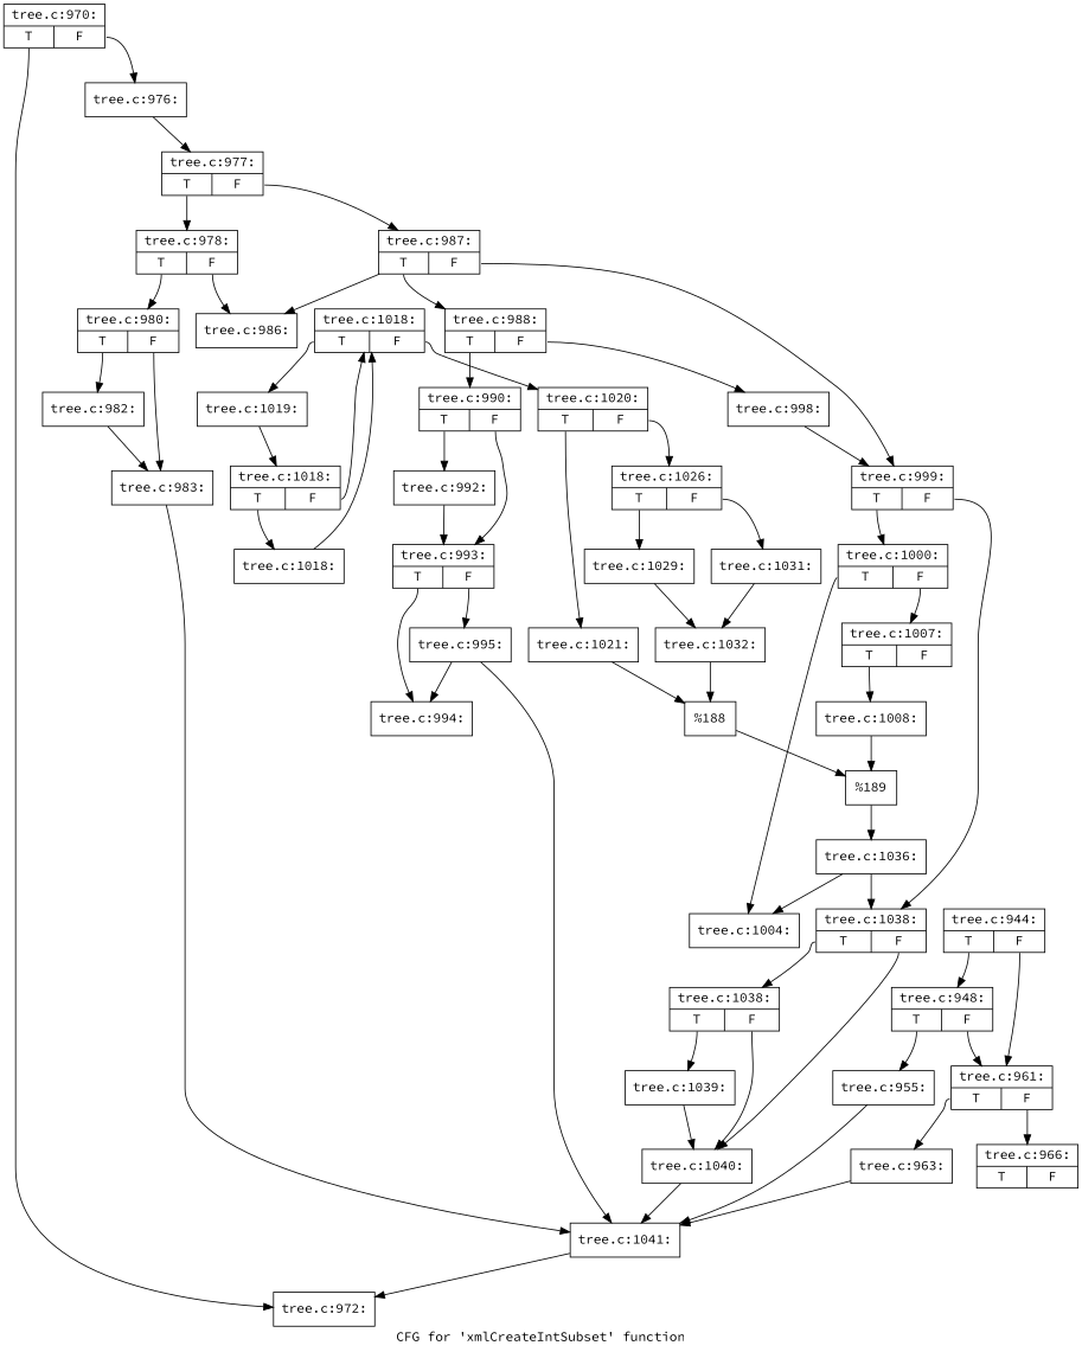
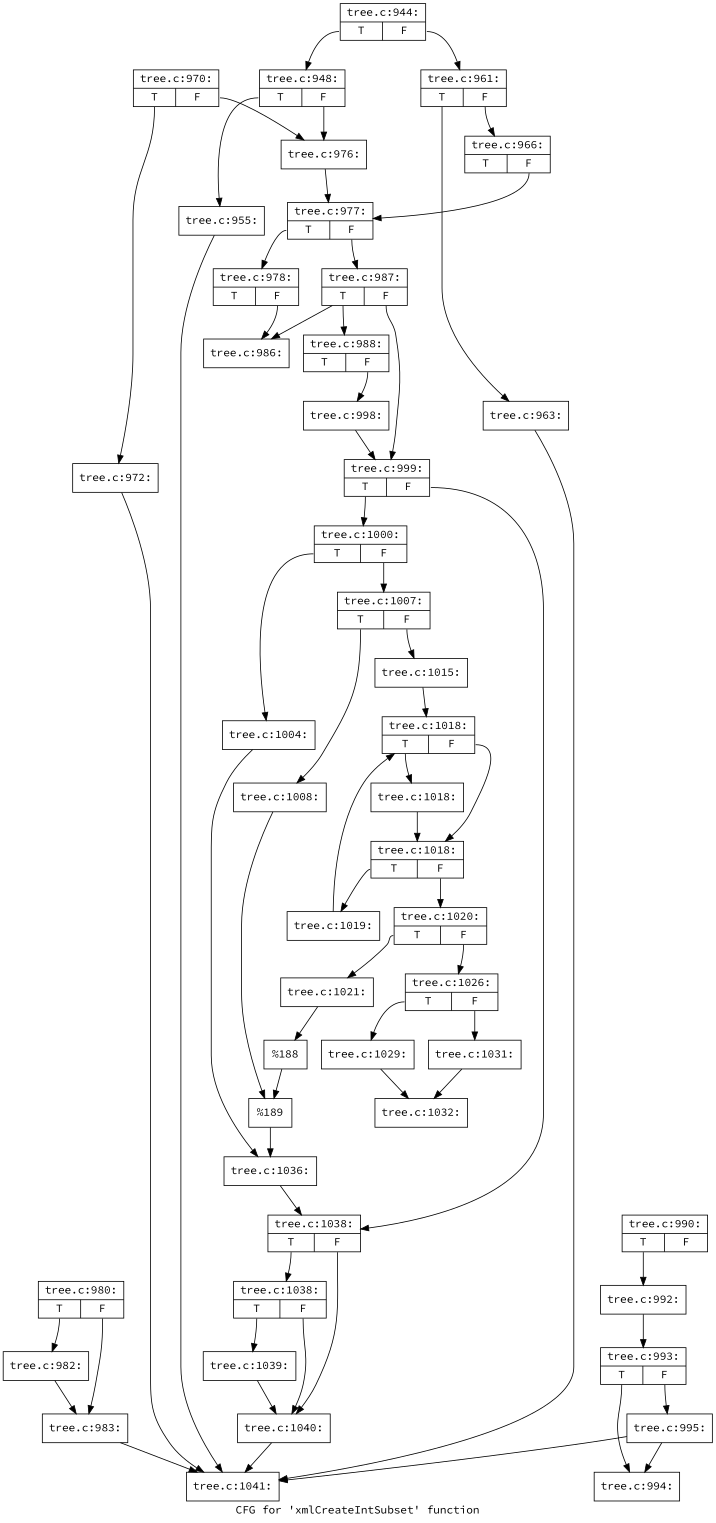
  digraph {
    fontname="Source Code Pro"
    label="CFG for 'xmlCreateIntSubset' function"
    node [fontname="Source Code Pro" shape=record]
    edge [fontname="Source Code Pro"]
    n1 [label="{tree.c:944:|{<s0>T|<s1>F}}"]
    n2 [label="{tree.c:948:|{<s0>T|<s1>F}}"]
    n3 [label="{tree.c:961:|{<s0>T|<s1>F}}"]
    n4 [label="{tree.c:955:}"]
    n5 [label="{tree.c:963:}"]
    n6 [label="{tree.c:966:|{<s0>T|<s1>F}}"]
    n7 [label="{tree.c:1041:}"]
    n8 [label="{tree.c:977:|{<s0>T|<s1>F}}"]
    n9 [label="{tree.c:970:|{<s0>T|<s1>F}}"]
    n10 [label="{tree.c:972:}"]
    n11 [label="{tree.c:976:}"]
    n12 [label="{tree.c:978:|{<s0>T|<s1>F}}"]
    n13 [label="{tree.c:987:|{<s0>T|<s1>F}}"]
    n14 [label="{tree.c:980:|{<s0>T|<s1>F}}"]
    n15 [label="{tree.c:986:}"]
    n16 [label="{tree.c:988:|{<s0>T|<s1>F}}"]
    n17 [label="{tree.c:999:|{<s0>T|<s1>F}}"]
    n18 [label="{tree.c:982:}"]
    n19 [label="{tree.c:983:}"]
    n20 [label="{tree.c:990:|{<s0>T|<s1>F}}"]
    n21 [label="{tree.c:998:}"]
    n22 [label="{tree.c:1000:|{<s0>T|<s1>F}}"]
    n23 [label="{tree.c:1038:|{<s0>T|<s1>F}}"]
    n24 [label="{tree.c:992:}"]
    n25 [label="{tree.c:993:|{<s0>T|<s1>F}}"]
    n26 [label="{tree.c:1004:}"]
    n27 [label="{tree.c:1007:|{<s0>T|<s1>F}}"]
    n28 [label="{tree.c:1038:|{<s0>T|<s1>F}}"]
    n29 [label="{tree.c:1040:}"]
    n30 [label="{tree.c:994:}"]
    n31 [label="{tree.c:995:}"]
    n32 [label="{tree.c:1036:}"]
    n33 [label="{tree.c:1008:}"]
+   n34 [label="{tree.c:1015:}"]
    n35 [label="{tree.c:1039:}"]
    n36 [label="{%189}"]
    n37 [label="{tree.c:1018:|{<s0>T|<s1>F}}"]
    n38 [label="{tree.c:1018:}"]
    n39 [label="{tree.c:1018:|{<s0>T|<s1>F}}"]
    n40 [label="{tree.c:1019:}"]
    n41 [label="{tree.c:1020:|{<s0>T|<s1>F}}"]
    n42 [label="{tree.c:1021:}"]
    n43 [label="{tree.c:1026:|{<s0>T|<s1>F}}"]
    n44 [label="{%188}"]
    n45 [label="{tree.c:1029:}"]
    n46 [label="{tree.c:1031:}"]
    n47 [label="{tree.c:1032:}"]
    n1 -> n2 [tailport=s0]
    n1 -> n3 [tailport=s1]
-   n2 -> n3 [tailport=s1]
+   n2 -> n11 [tailport=s1]
    n2 -> n4 [tailport=s0]
    n3 -> n5 [tailport=s0]
    n3 -> n6 [tailport=s1]
    n4 -> n7
    n5 -> n7
+   n6 -> n8 [tailport=s1]
    n8 -> n12 [tailport=s0]
    n8 -> n13 [tailport=s1]
    n9 -> n10 [tailport=s0]
    n9 -> n11 [tailport=s1]
-   n7 -> n10
+   n10 -> n7
    n11 -> n8
-   n12 -> n14 [tailport=s0]
    n12 -> n15 [tailport=s1]
    n13 -> n15
    n13 -> n16 [tailport=s0]
    n13 -> n17 [tailport=s1]
    n14 -> n18 [tailport=s0]
    n14 -> n19 [tailport=s1]
-   n16 -> n20 [tailport=s0]
    n16 -> n21 [tailport=s1]
    n17 -> n22 [tailport=s0]
    n17 -> n23 [tailport=s1]
    n18 -> n19
    n19 -> n7
    n20 -> n24 [tailport=s0]
-   n20 -> n25 [tailport=s1]
    n21 -> n17
    n22 -> n26 [tailport=s0]
    n22 -> n27 [tailport=s1]
    n23 -> n28 [tailport=s0]
    n23 -> n29 [tailport=s1]
    n24 -> n25
    n25 -> n30 [tailport=s0]
    n25 -> n31 [tailport=s1]
-   n32 -> n26
+   n26 -> n32
    n27 -> n33 [tailport=s0]
+   n27 -> n34 [tailport=s1]
    n28 -> n29 [tailport=s1]
    n28 -> n35 [tailport=s0]
    n29 -> n7
    n31 -> n7
    n31 -> n30
    n32 -> n23
    n33 -> n36
+   n34 -> n37
    n35 -> n29
    n36 -> n32
    n37 -> n38 [tailport=s0]
    n37 -> n39 [tailport=s1]
    n38 -> n39
    n39 -> n40 [tailport=s0]
    n39 -> n41 [tailport=s1]
    n40 -> n37
    n41 -> n42 [tailport=s0]
    n41 -> n43 [tailport=s1]
    n42 -> n44
    n43 -> n45 [tailport=s0]
    n43 -> n46 [tailport=s1]
    n44 -> n36
    n45 -> n47
    n46 -> n47
-   n47 -> n44
  }
